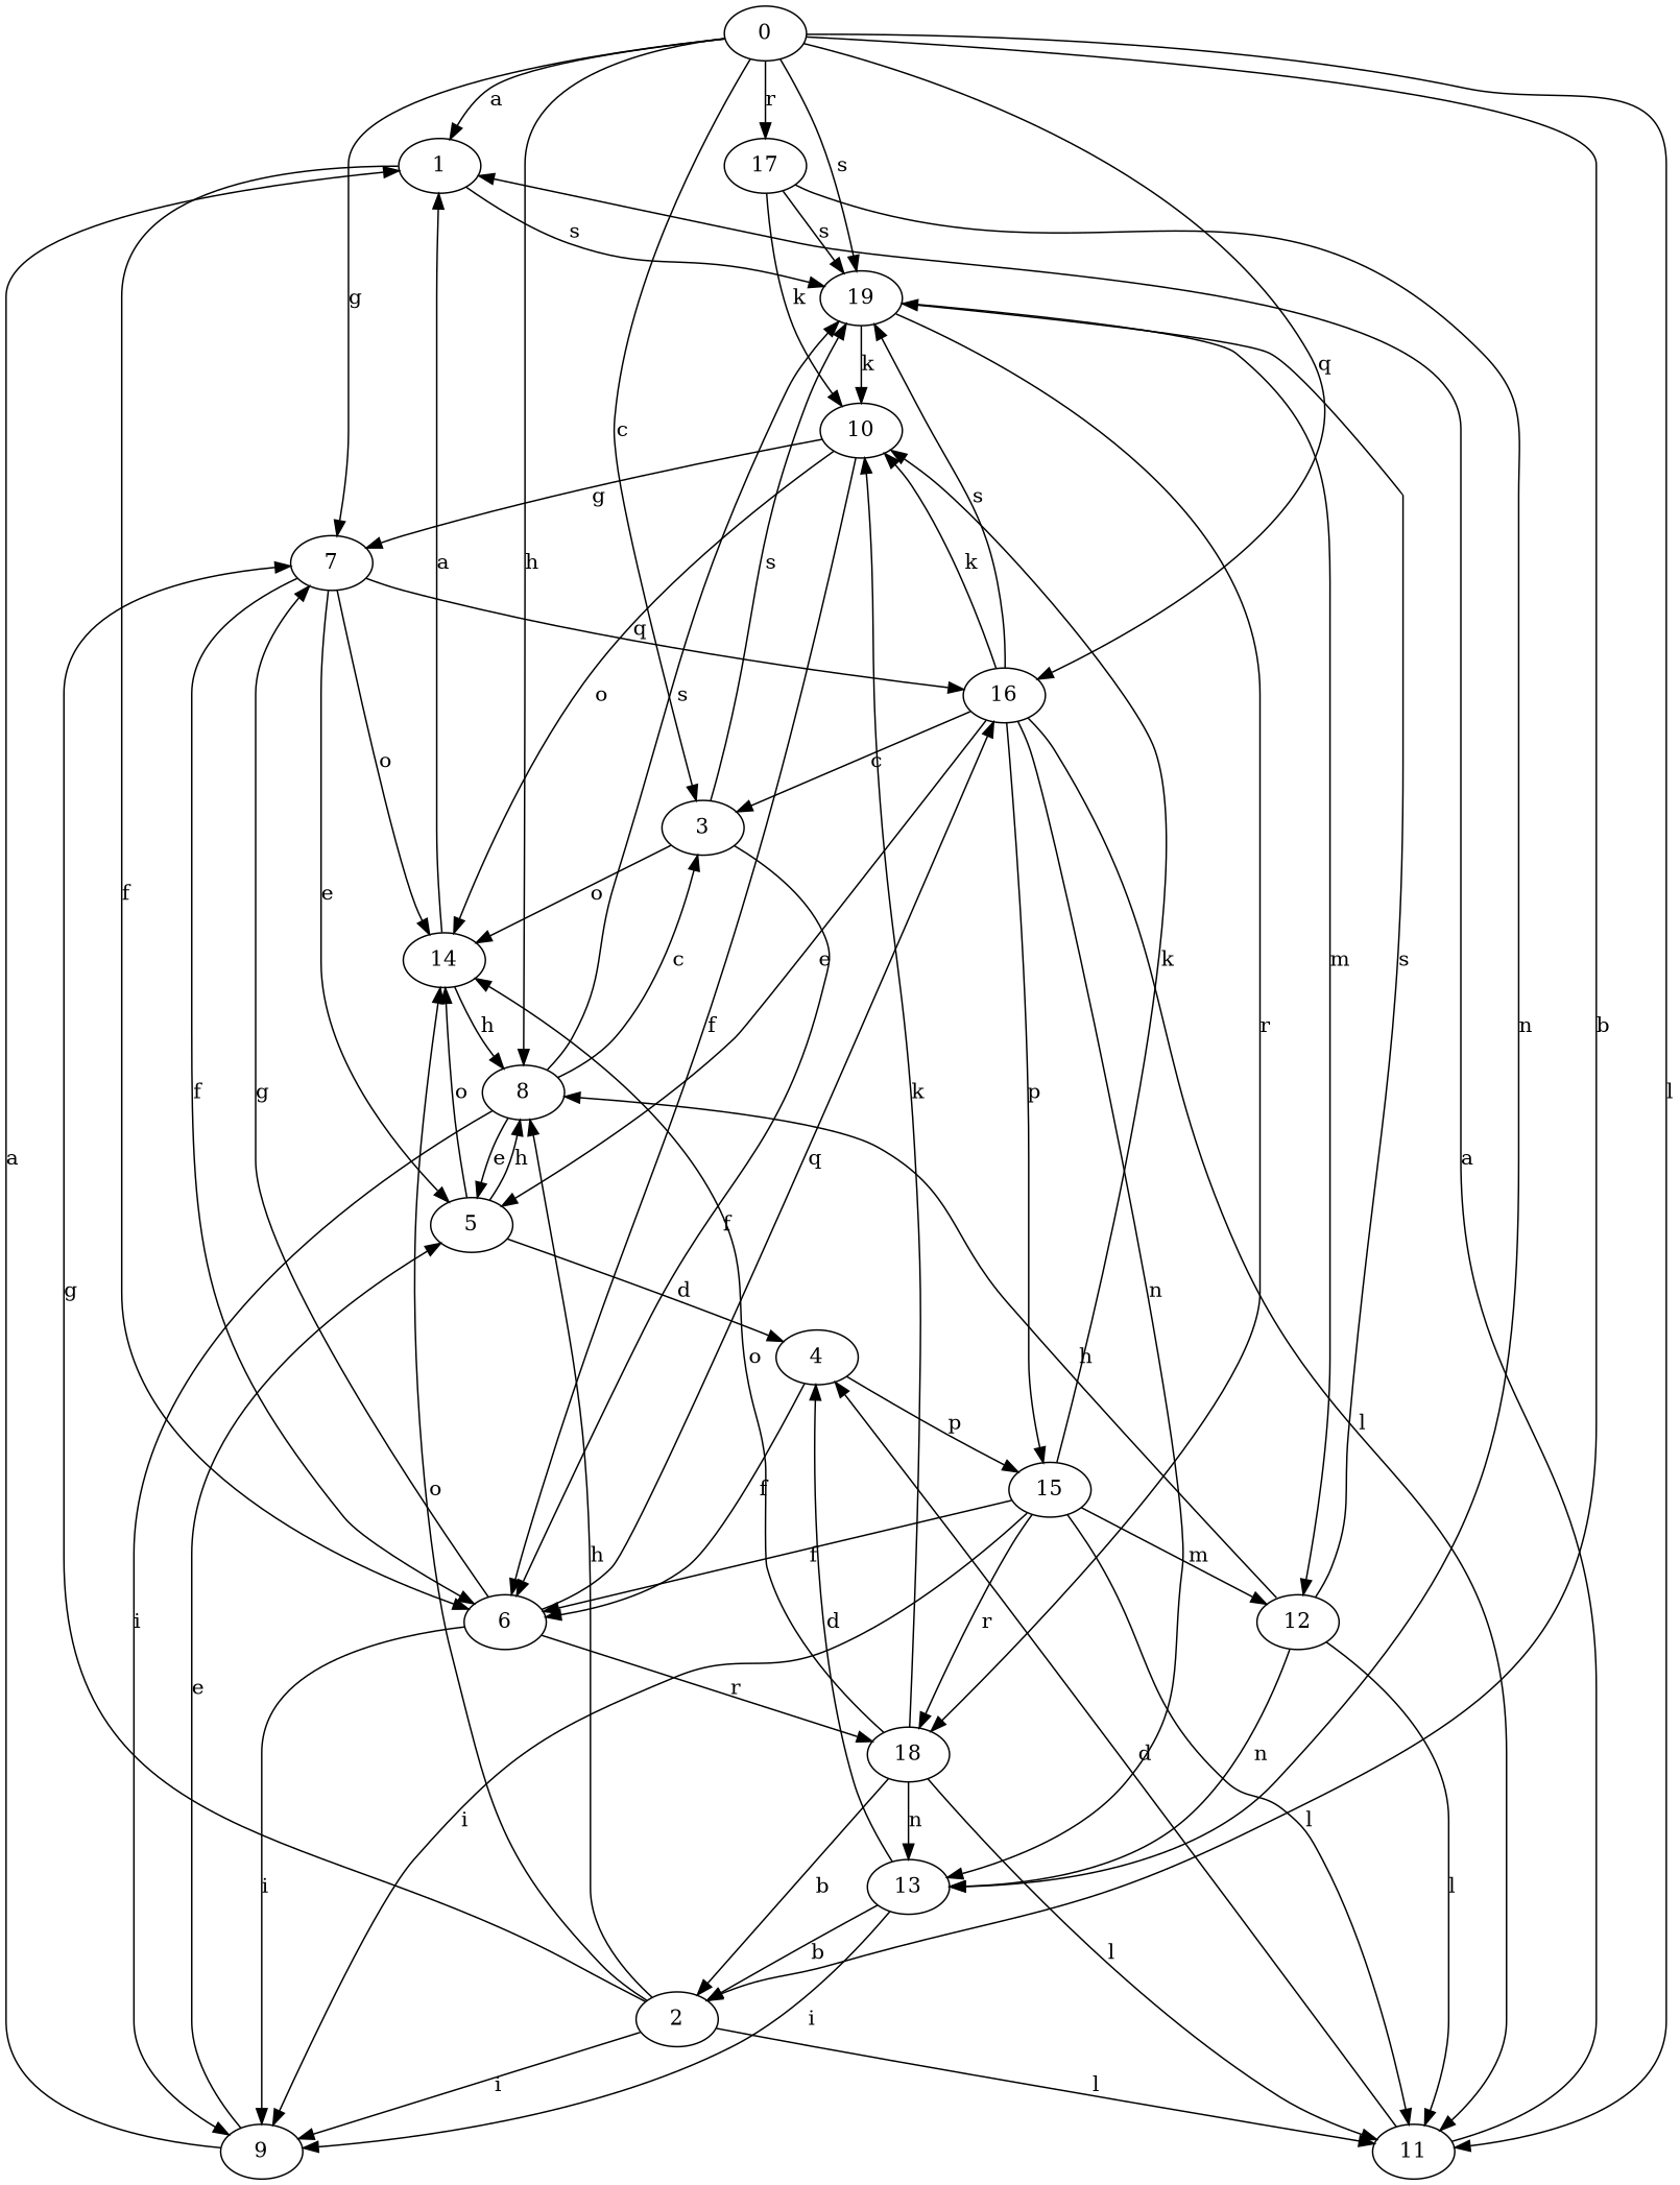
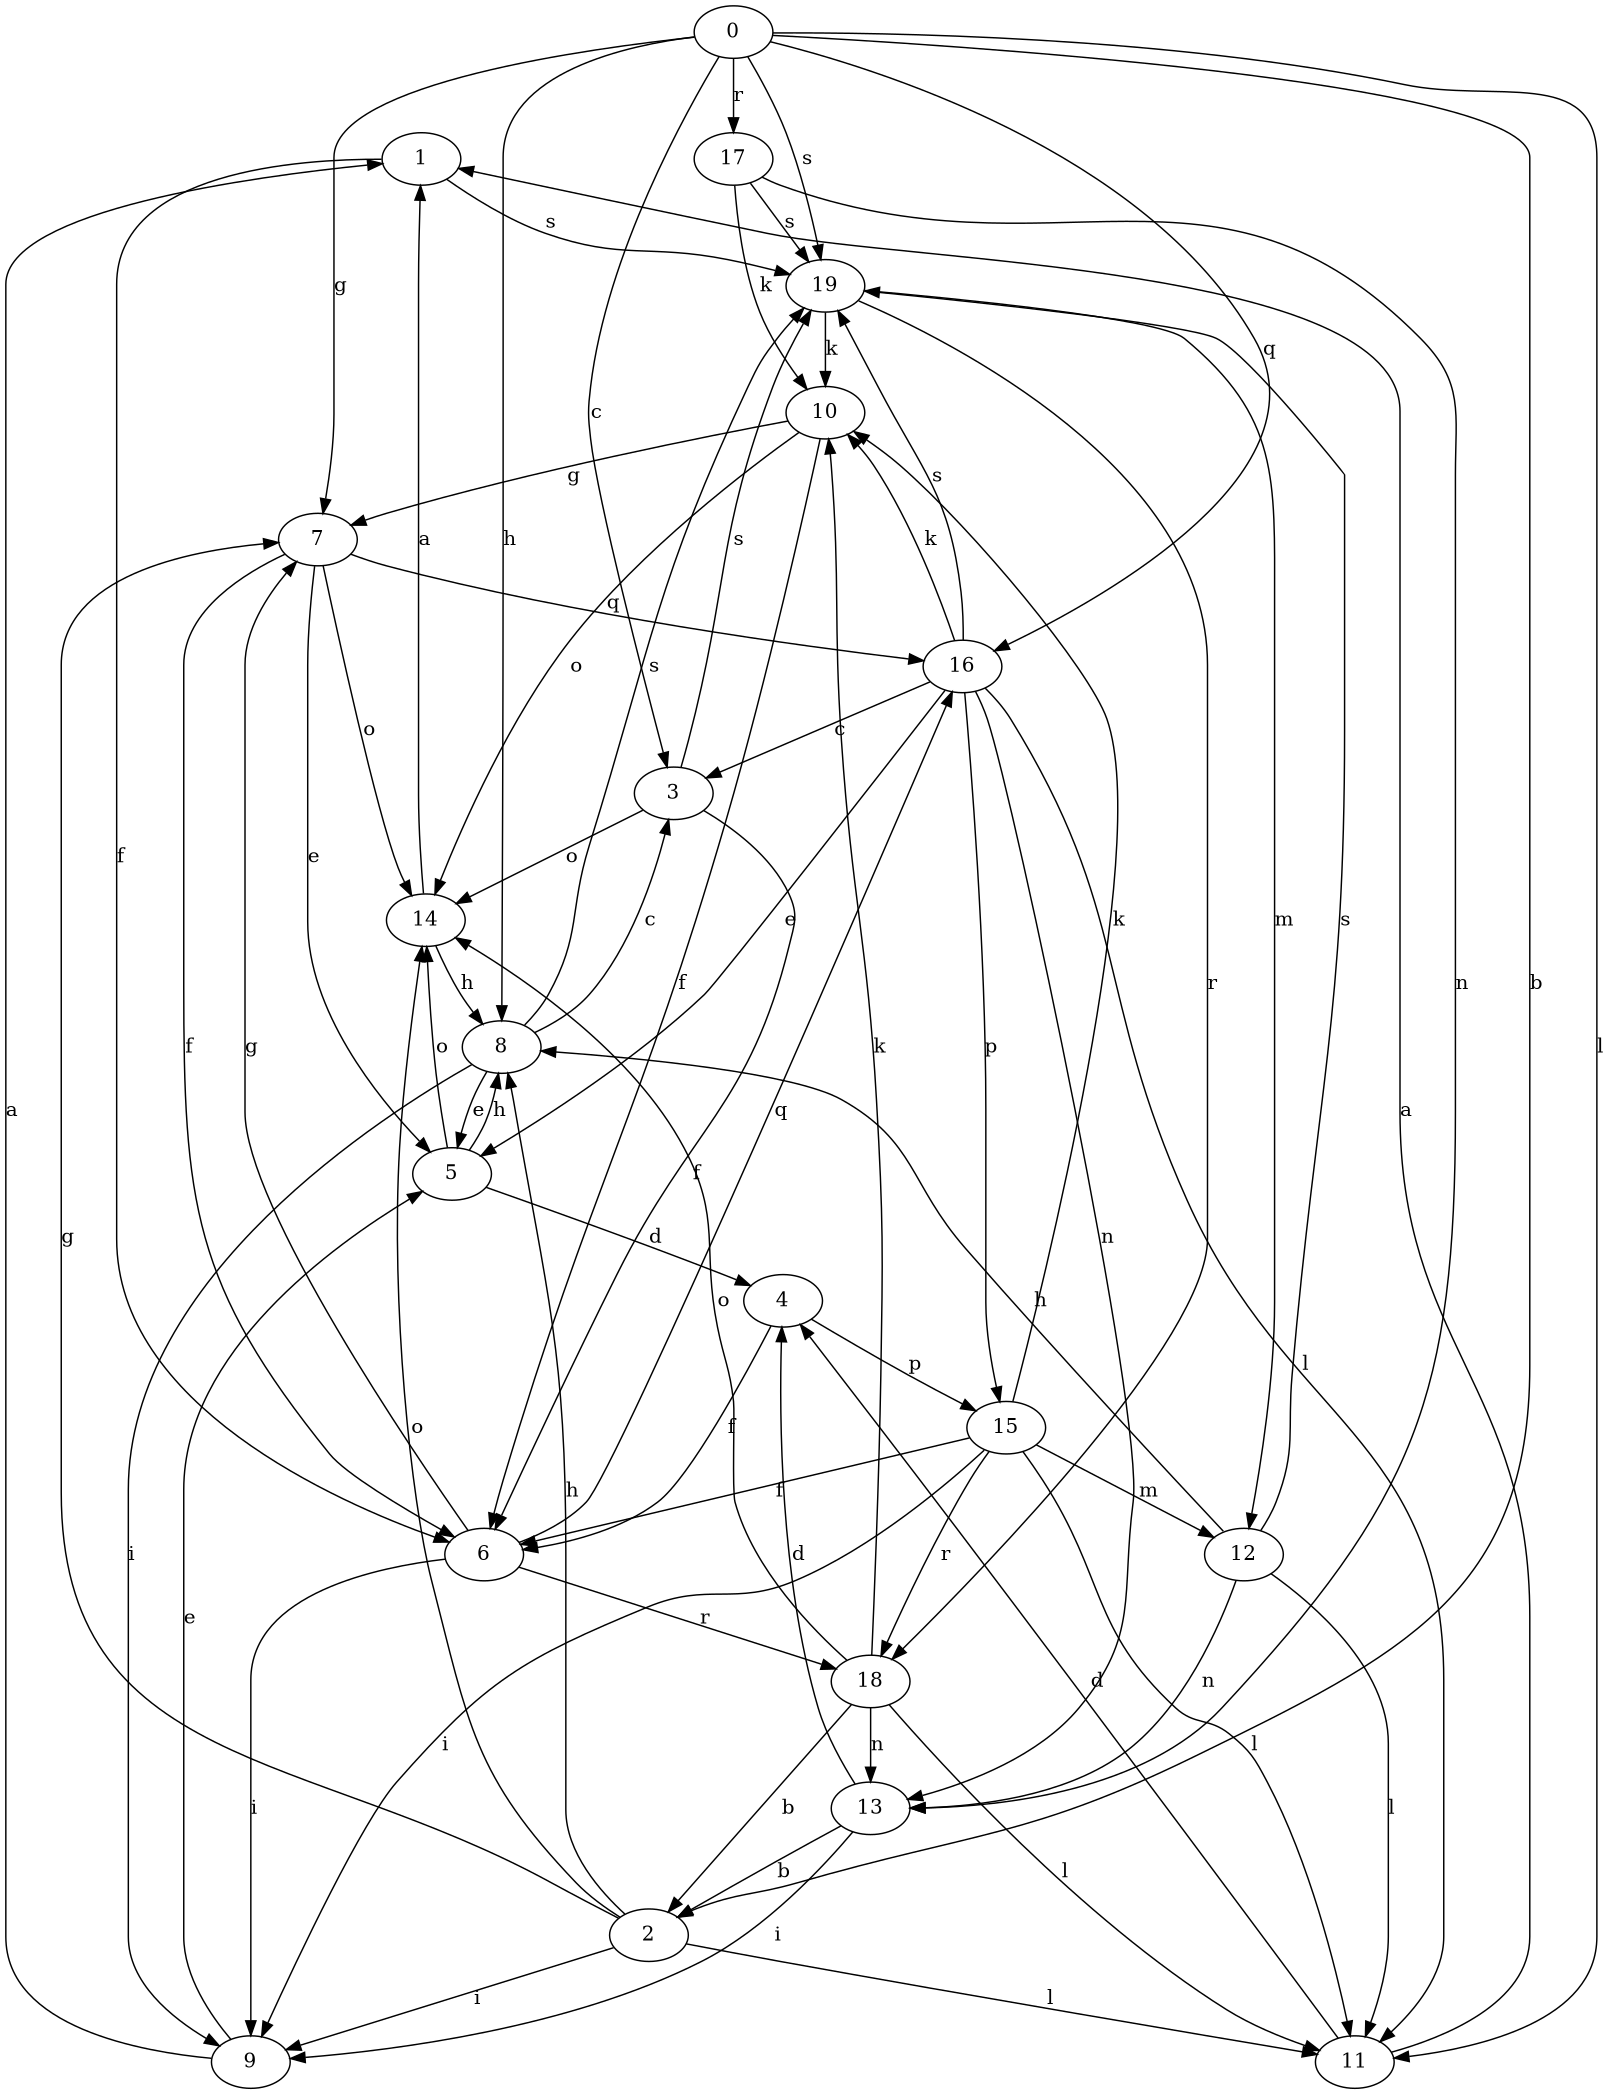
  strict digraph {
    0
    1
    2
    3
    7
    8
    11
    16
    17
    19
    6
    9
    14
    5
    4
    15
    10
    13
    18
    12
-   0 -> 1 [label=a]
    0 -> 2 [label=b]
    0 -> 3 [label=c]
    0 -> 7 [label=g]
    0 -> 8 [label=h]
    0 -> 11 [label=l]
    0 -> 16 [label=q]
    0 -> 17 [label=r]
    0 -> 19 [label=s]
    1 -> 19 [label=s]
    1 -> 6 [label=f]
    2 -> 7 [label=g]
    2 -> 8 [label=h]
    2 -> 11 [label=l]
    2 -> 9 [label=i]
    2 -> 14 [label=o]
    3 -> 19 [label=s]
    3 -> 6 [label=f]
    3 -> 14 [label=o]
    7 -> 16 [label=q]
    7 -> 6 [label=f]
    7 -> 14 [label=o]
    7 -> 5 [label=e]
    8 -> 3 [label=c]
    8 -> 19 [label=s]
    8 -> 9 [label=i]
    8 -> 5 [label=e]
    11 -> 1 [label=a]
    11 -> 4 [label=d]
    16 -> 3 [label=c]
    16 -> 11 [label=l]
    16 -> 19 [label=s]
    16 -> 5 [label=e]
    16 -> 15 [label=p]
    16 -> 10 [label=k]
    16 -> 13 [label=n]
    17 -> 19 [label=s]
    17 -> 10 [label=k]
    17 -> 13 [label=n]
    19 -> 10 [label=k]
    19 -> 18 [label=r]
    19 -> 12 [label=m]
    6 -> 7 [label=g]
    6 -> 16 [label=q]
    6 -> 9 [label=i]
    6 -> 18 [label=r]
    9 -> 1 [label=a]
    9 -> 5 [label=e]
    14 -> 1 [label=a]
    14 -> 8 [label=h]
    5 -> 8 [label=h]
    5 -> 14 [label=o]
    5 -> 4 [label=d]
    4 -> 6 [label=f]
    4 -> 15 [label=p]
    15 -> 11 [label=l]
    15 -> 6 [label=f]
    15 -> 9 [label=i]
    15 -> 10 [label=k]
    15 -> 18 [label=r]
    15 -> 12 [label=m]
    10 -> 7 [label=g]
    10 -> 6 [label=f]
    10 -> 14 [label=o]
    13 -> 2 [label=b]
    13 -> 9 [label=i]
    13 -> 4 [label=d]
    18 -> 2 [label=b]
    18 -> 11 [label=l]
    18 -> 14 [label=o]
    18 -> 10 [label=k]
    18 -> 13 [label=n]
    12 -> 8 [label=h]
    12 -> 11 [label=l]
    12 -> 19 [label=s]
    12 -> 13 [label=n]
  }
